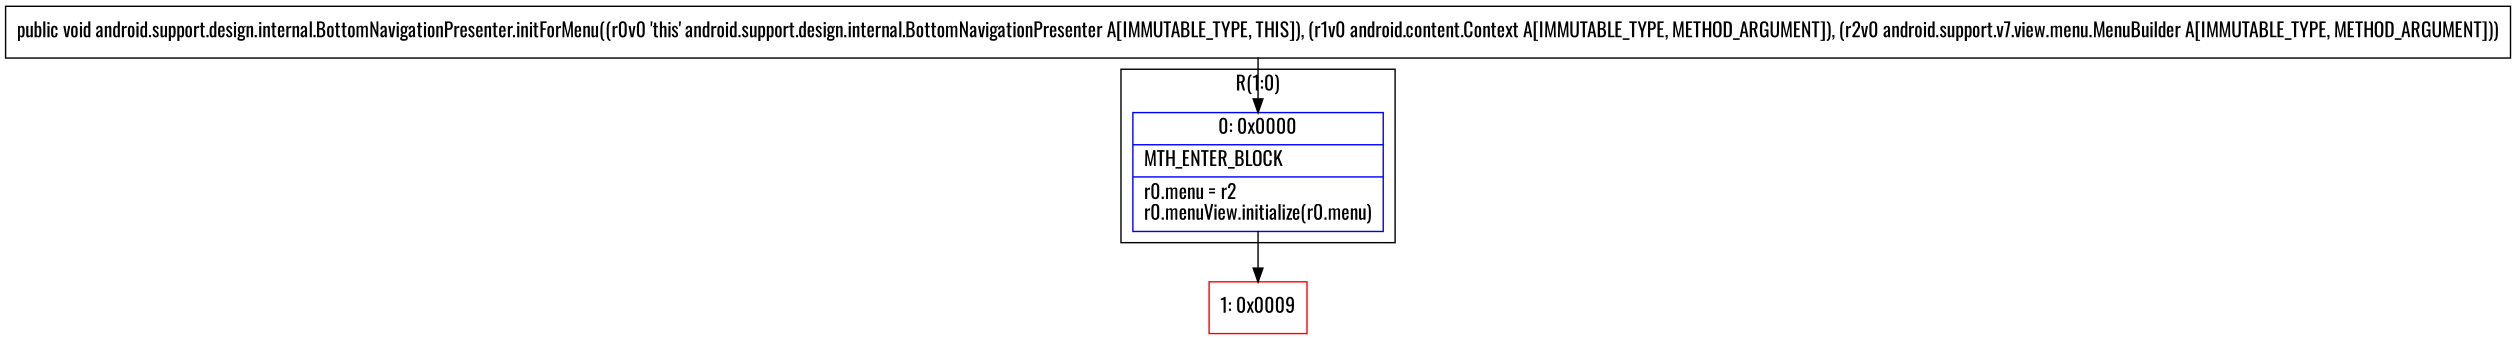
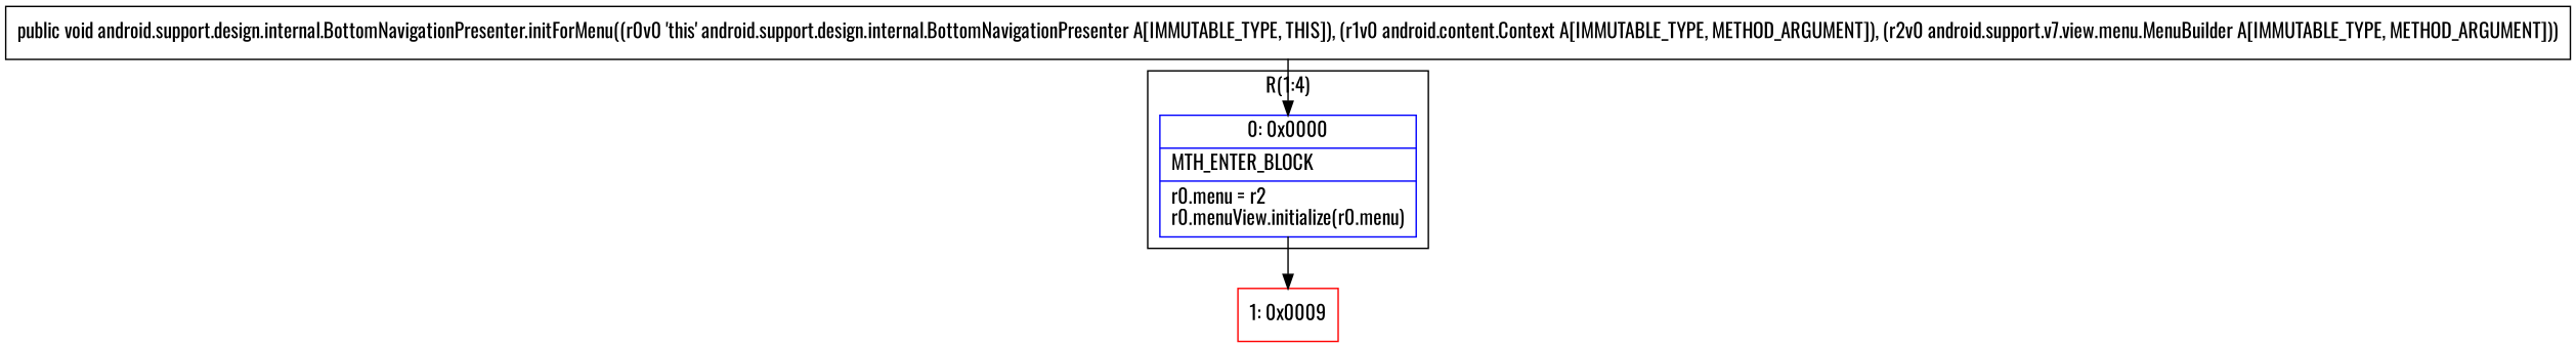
  digraph {
    fontname=Oswald
    node [shape=record fontname=Oswald]
    edge [fontname=Oswald]
    n1 [color=blue label="{0\:\ 0x0000|MTH_ENTER_BLOCK\l|r0.menu = r2\lr0.menuView.initialize(r0.menu)\l}"]
    n2 [color=red label="{1\:\ 0x0009}"]
    n3 [label="{public void android.support.design.internal.BottomNavigationPresenter.initForMenu((r0v0 'this' android.support.design.internal.BottomNavigationPresenter A[IMMUTABLE_TYPE, THIS]), (r1v0 android.content.Context A[IMMUTABLE_TYPE, METHOD_ARGUMENT]), (r2v0 android.support.v7.view.menu.MenuBuilder A[IMMUTABLE_TYPE, METHOD_ARGUMENT])) }"]
    subgraph cluster_1 {
-     label="R(1:0)"
+     label="R(1:4)"
      n1
    }
    n1 -> n2
    n3 -> n1
  }
